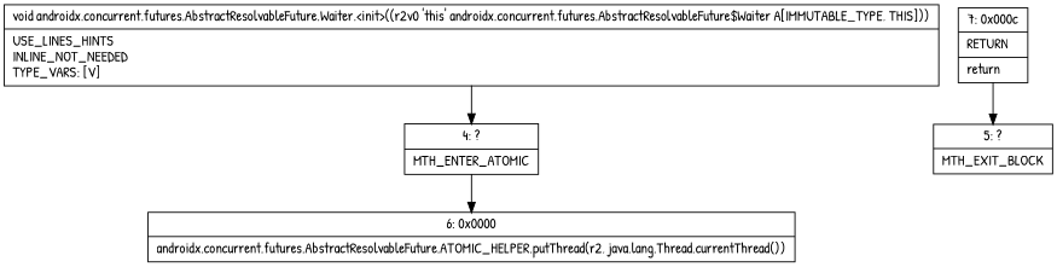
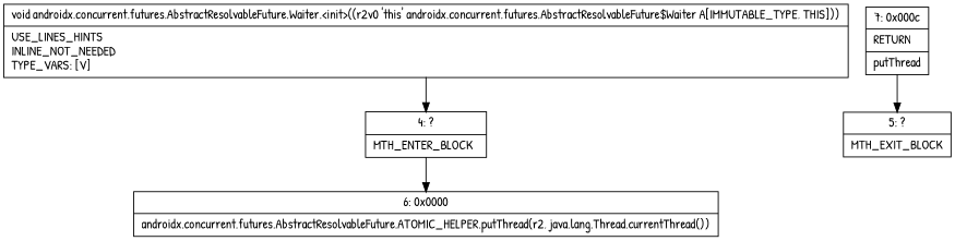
  digraph {
    fontname="Patrick Hand"
    node [fontname="Patrick Hand" shape=record]
    edge [fontname="Patrick Hand"]
-   n1 [label="{4\:\ ?|MTH_ENTER_ATOMIC\l}"]
+   n1 [label="{4\:\ ?|MTH_ENTER_BLOCK\l}"]
    n2 [label="{6\:\ 0x0000|androidx.concurrent.futures.AbstractResolvableFuture.ATOMIC_HELPER.putThread(r2, java.lang.Thread.currentThread())\l}"]
-   n3 [label="{7\:\ 0x000c|RETURN\l|return\l}"]
+   n3 [label="{7\:\ 0x000c|RETURN\l|putThread\l}"]
    n4 [label="{5\:\ ?|MTH_EXIT_BLOCK\l}"]
    n5 [label="{void androidx.concurrent.futures.AbstractResolvableFuture.Waiter.\<init\>((r2v0 'this' androidx.concurrent.futures.AbstractResolvableFuture$Waiter A[IMMUTABLE_TYPE, THIS]))  | USE_LINES_HINTS\lINLINE_NOT_NEEDED\lTYPE_VARS: [V]\l}"]
    n1 -> n2
    n3 -> n4
    n5 -> n1
  }
